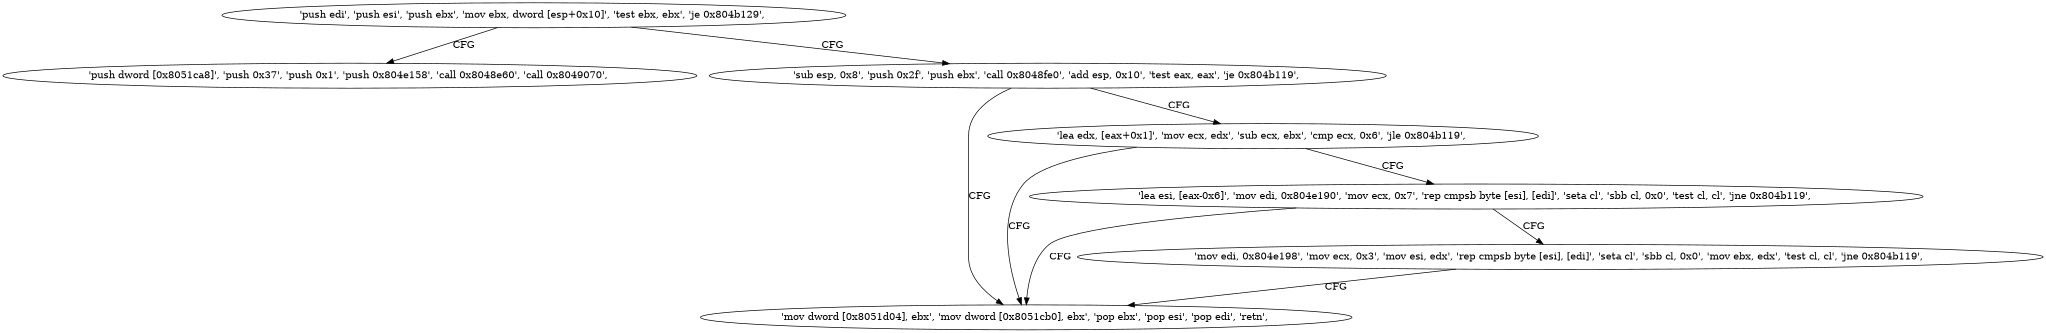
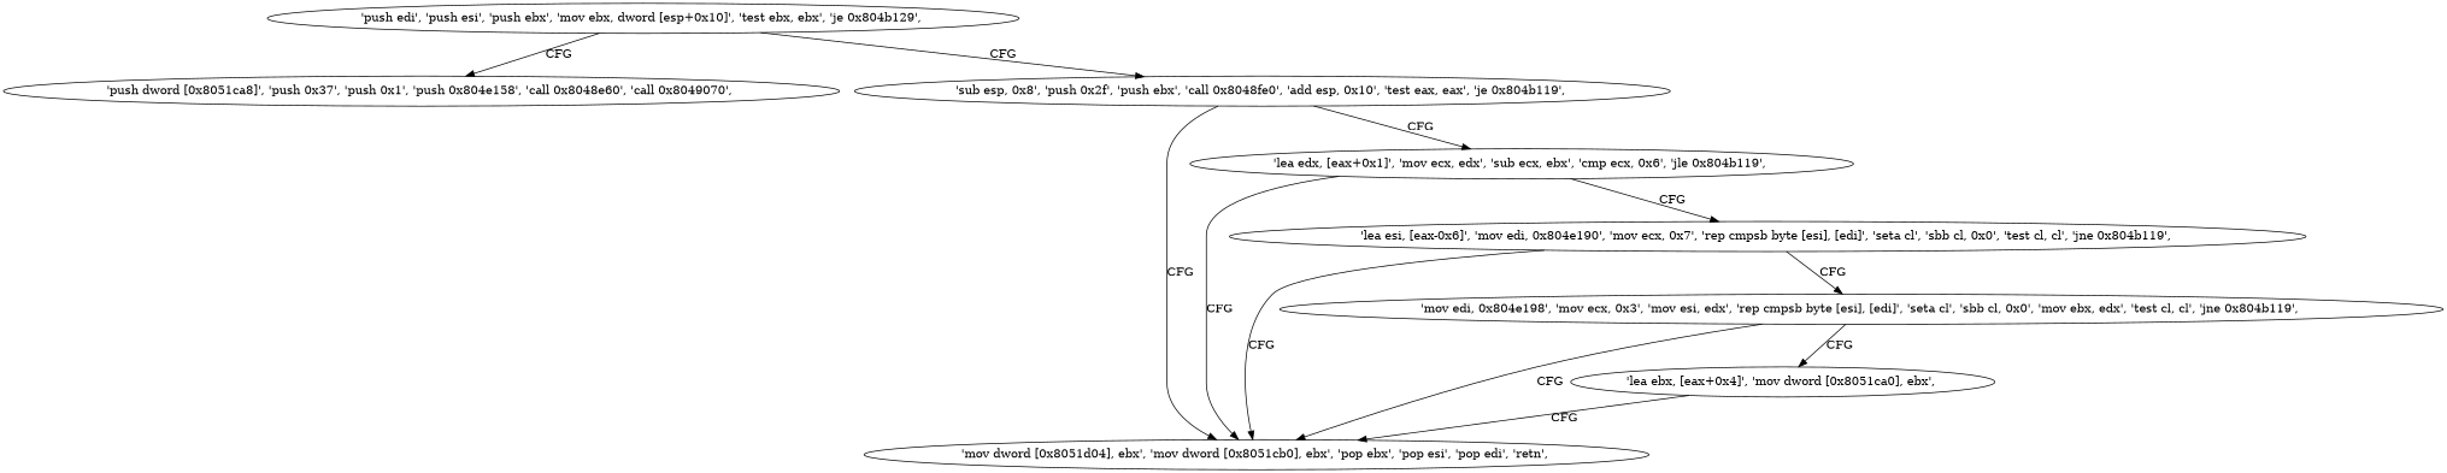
  digraph {
    n1 [label="'push edi', 'push esi', 'push ebx', 'mov ebx, dword [esp+0x10]', 'test ebx, ebx', 'je 0x804b129', "]
    n2 [label="'push dword [0x8051ca8]', 'push 0x37', 'push 0x1', 'push 0x804e158', 'call 0x8048e60', 'call 0x8049070', "]
    n3 [label="'sub esp, 0x8', 'push 0x2f', 'push ebx', 'call 0x8048fe0', 'add esp, 0x10', 'test eax, eax', 'je 0x804b119', "]
    n4 [label="'mov dword [0x8051d04], ebx', 'mov dword [0x8051cb0], ebx', 'pop ebx', 'pop esi', 'pop edi', 'retn', "]
    n5 [label="'lea edx, [eax+0x1]', 'mov ecx, edx', 'sub ecx, ebx', 'cmp ecx, 0x6', 'jle 0x804b119', "]
    n6 [label="'lea esi, [eax-0x6]', 'mov edi, 0x804e190', 'mov ecx, 0x7', 'rep cmpsb byte [esi], [edi]', 'seta cl', 'sbb cl, 0x0', 'test cl, cl', 'jne 0x804b119', "]
    n7 [label="'mov edi, 0x804e198', 'mov ecx, 0x3', 'mov esi, edx', 'rep cmpsb byte [esi], [edi]', 'seta cl', 'sbb cl, 0x0', 'mov ebx, edx', 'test cl, cl', 'jne 0x804b119', "]
+   n8 [label="'lea ebx, [eax+0x4]', 'mov dword [0x8051ca0], ebx', "]
    n1 -> n2 [label=CFG]
    n1 -> n3 [label=CFG]
    n3 -> n4 [label=CFG]
    n3 -> n5 [label=CFG]
    n5 -> n4 [label=CFG]
    n5 -> n6 [label=CFG]
    n6 -> n4 [label=CFG]
    n6 -> n7 [label=CFG]
    n7 -> n4 [label=CFG]
+   n7 -> n8 [label=CFG]
+   n8 -> n4 [label=CFG]
  }
